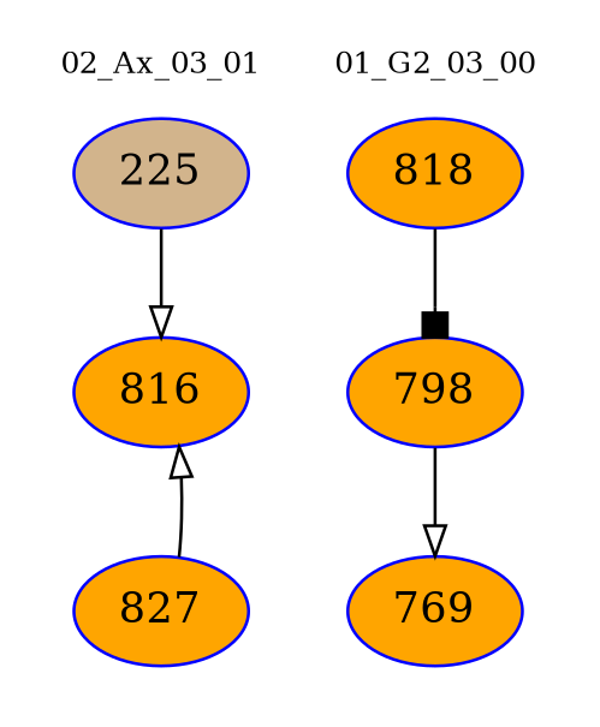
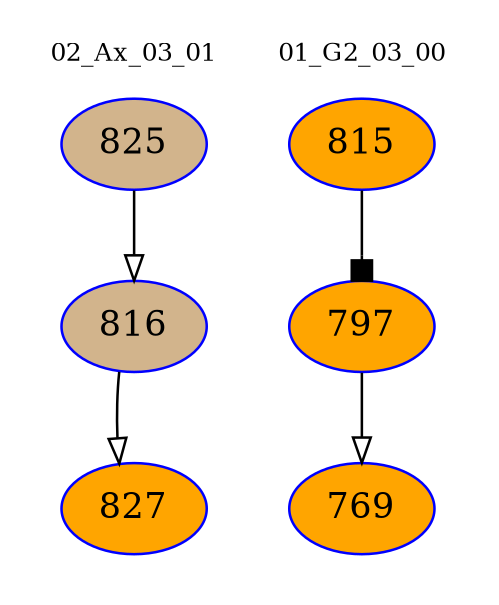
  digraph {
    node [color=blue fillcolor=orange style=filled]
    edge [arrowhead=onormal color=black]
-   n1 [fillcolor=tan label=225]
-   n2 [label=816]
+   n1 [fillcolor=tan label=825]
+   n2 [fillcolor=tan label=816]
    n3 [label=827]
-   n4 [label=818]
-   n5 [label=798]
+   n4 [label=815]
+   n5 [label=797]
    n6 [label=769]
    subgraph cluster_1 {
      color=white
      fontsize=10
      label="02_Ax_03_01"
      n1
      n2
      n3
    }
    subgraph cluster_2 {
      color=white
      fontsize=10
      label="01_G2_03_00"
      n4
      n5
      n6
    }
    n1 -> n2
-   n3 -> n2
+   n2 -> n3
    n4 -> n5 [arrowhead=box]
    n5 -> n6
  }
